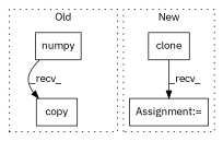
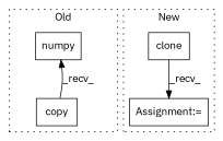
  digraph {
    fontname="IBM Plex Sans"
    node [a=32 fontname="IBM Plex Sans" l=7 shape=box]
    edge [fontname="IBM Plex Sans"]
    n1 [label=numpy s=3616]
    n2 [l=6 label=copy s=3641]
    n3 [label=clone s=2873]
    n4 [a=7 l=1 label="Assignment:=" s=2844]
    subgraph cluster_1 {
      label=Old
      style=dotted
      n1
      n2
    }
    subgraph cluster_2 {
      label=New
      style=dotted
      n3
      n4
    }
-   n1 -> n2 [label=_recv_]
+   n2 -> n1 [label=_recv_]
    n3 -> n4 [label=_recv_]
  }
